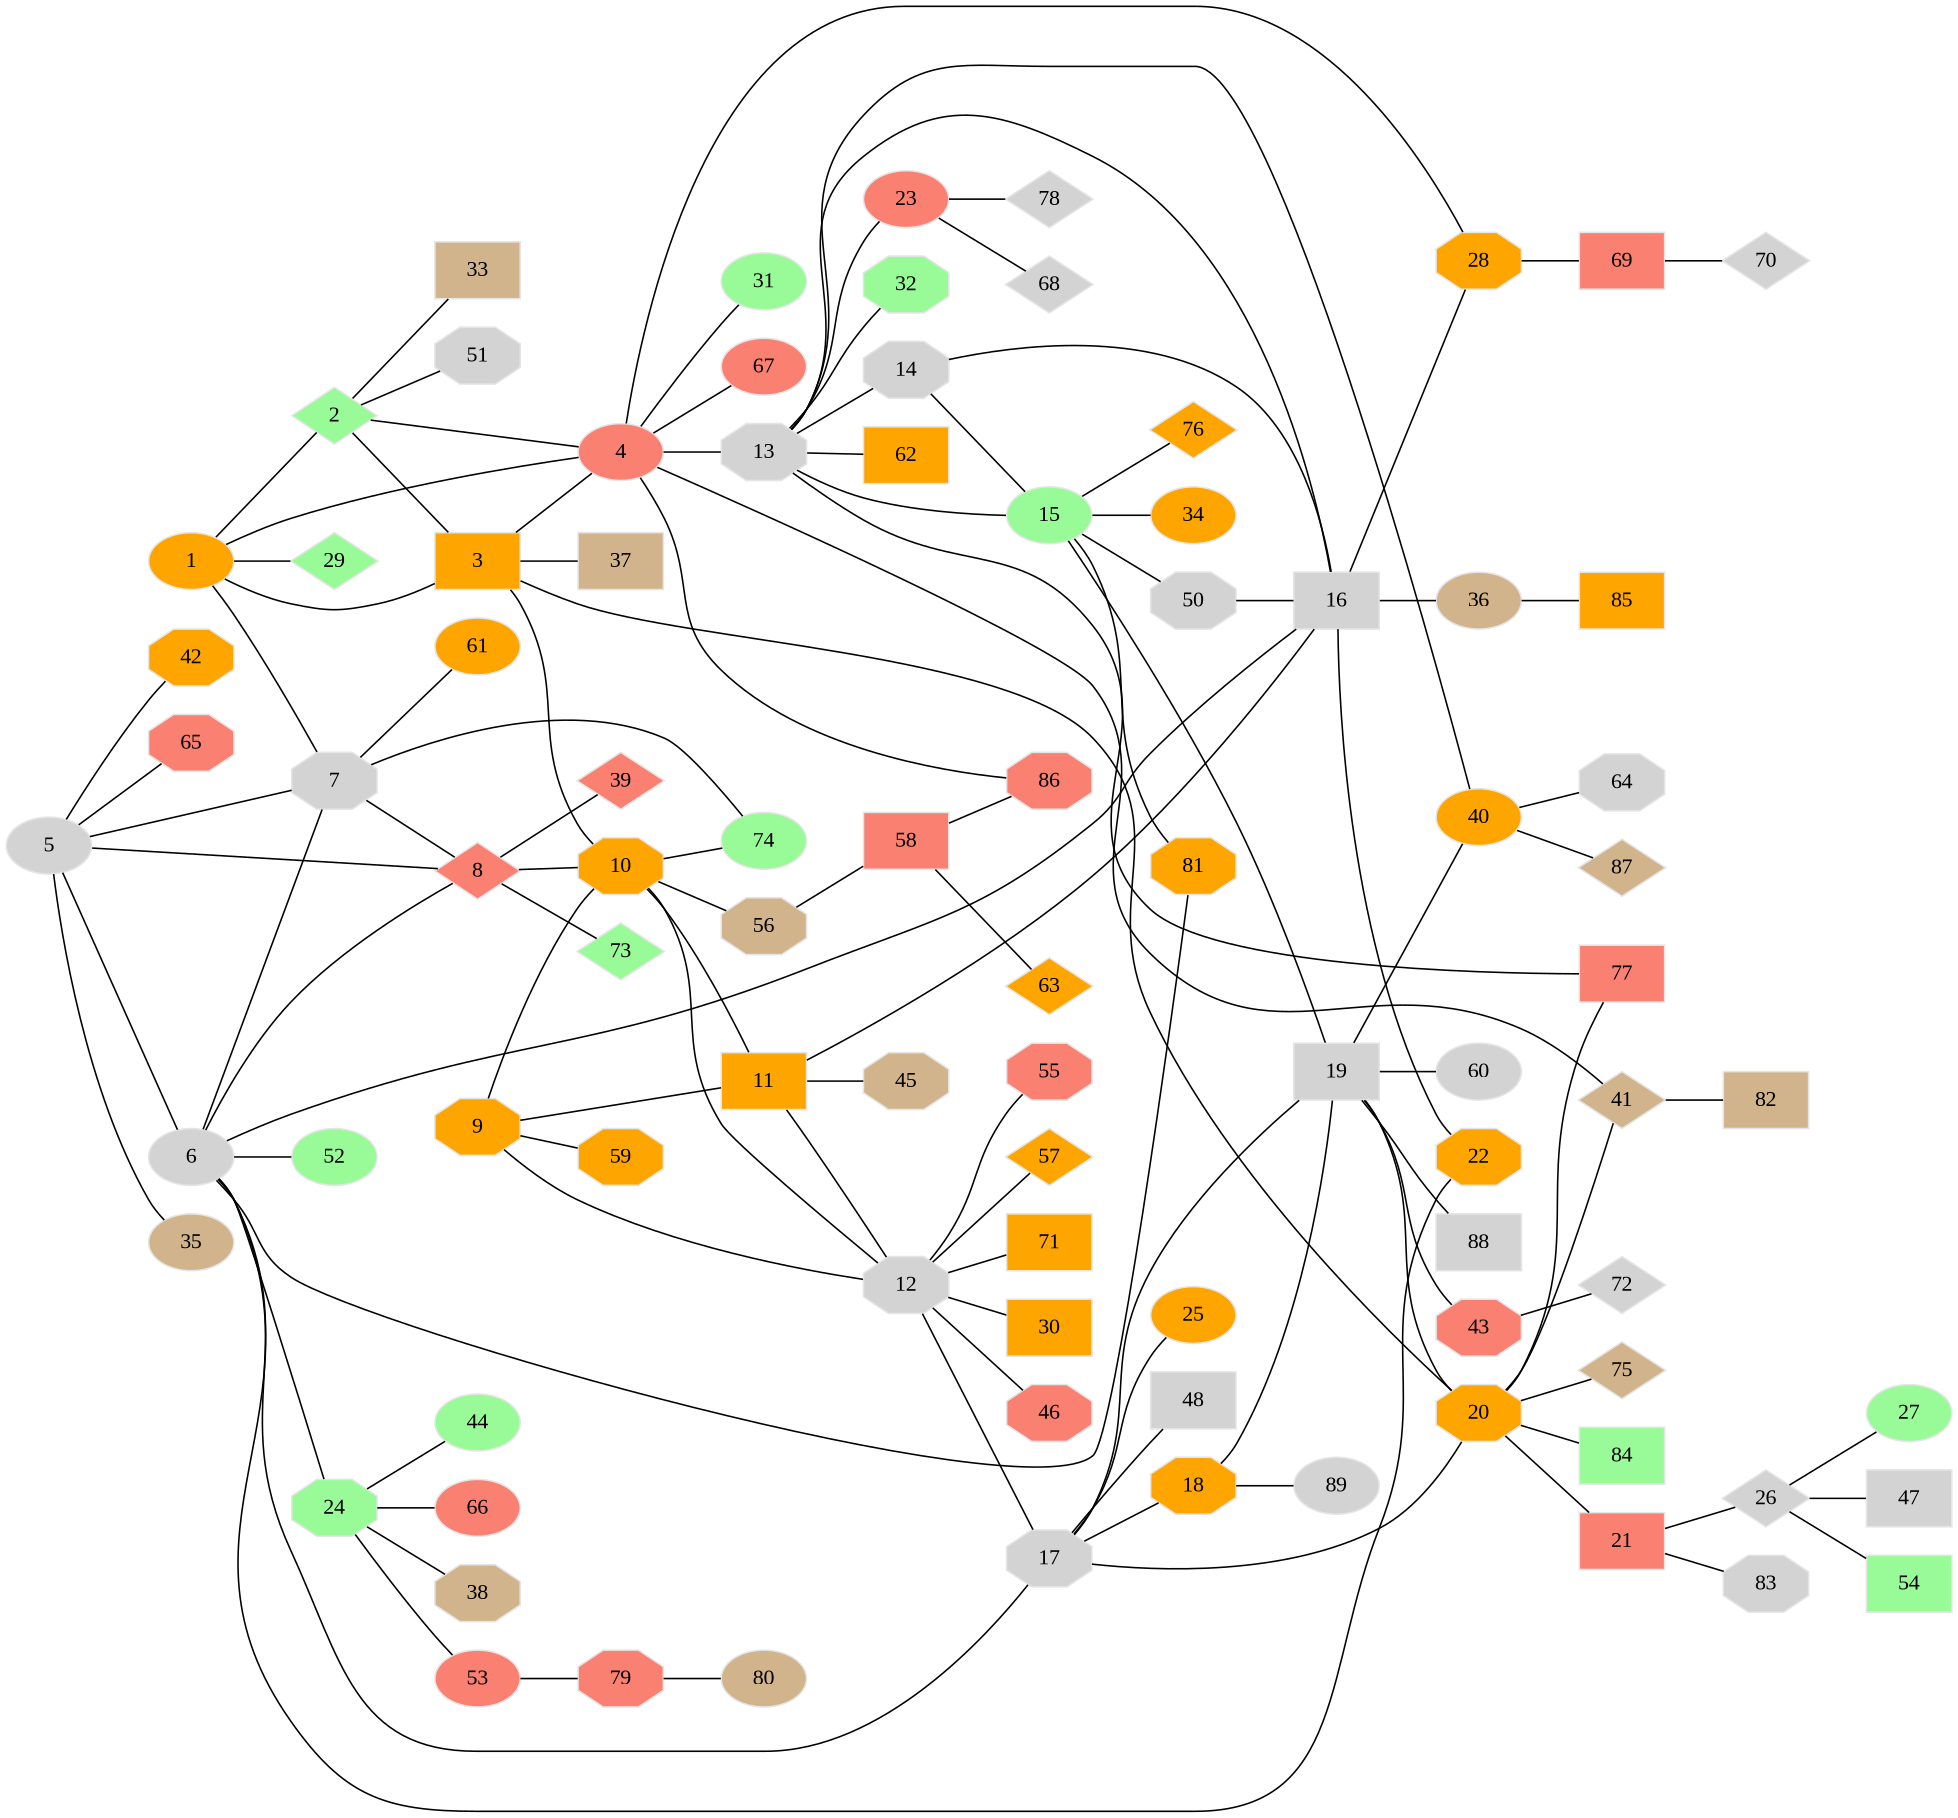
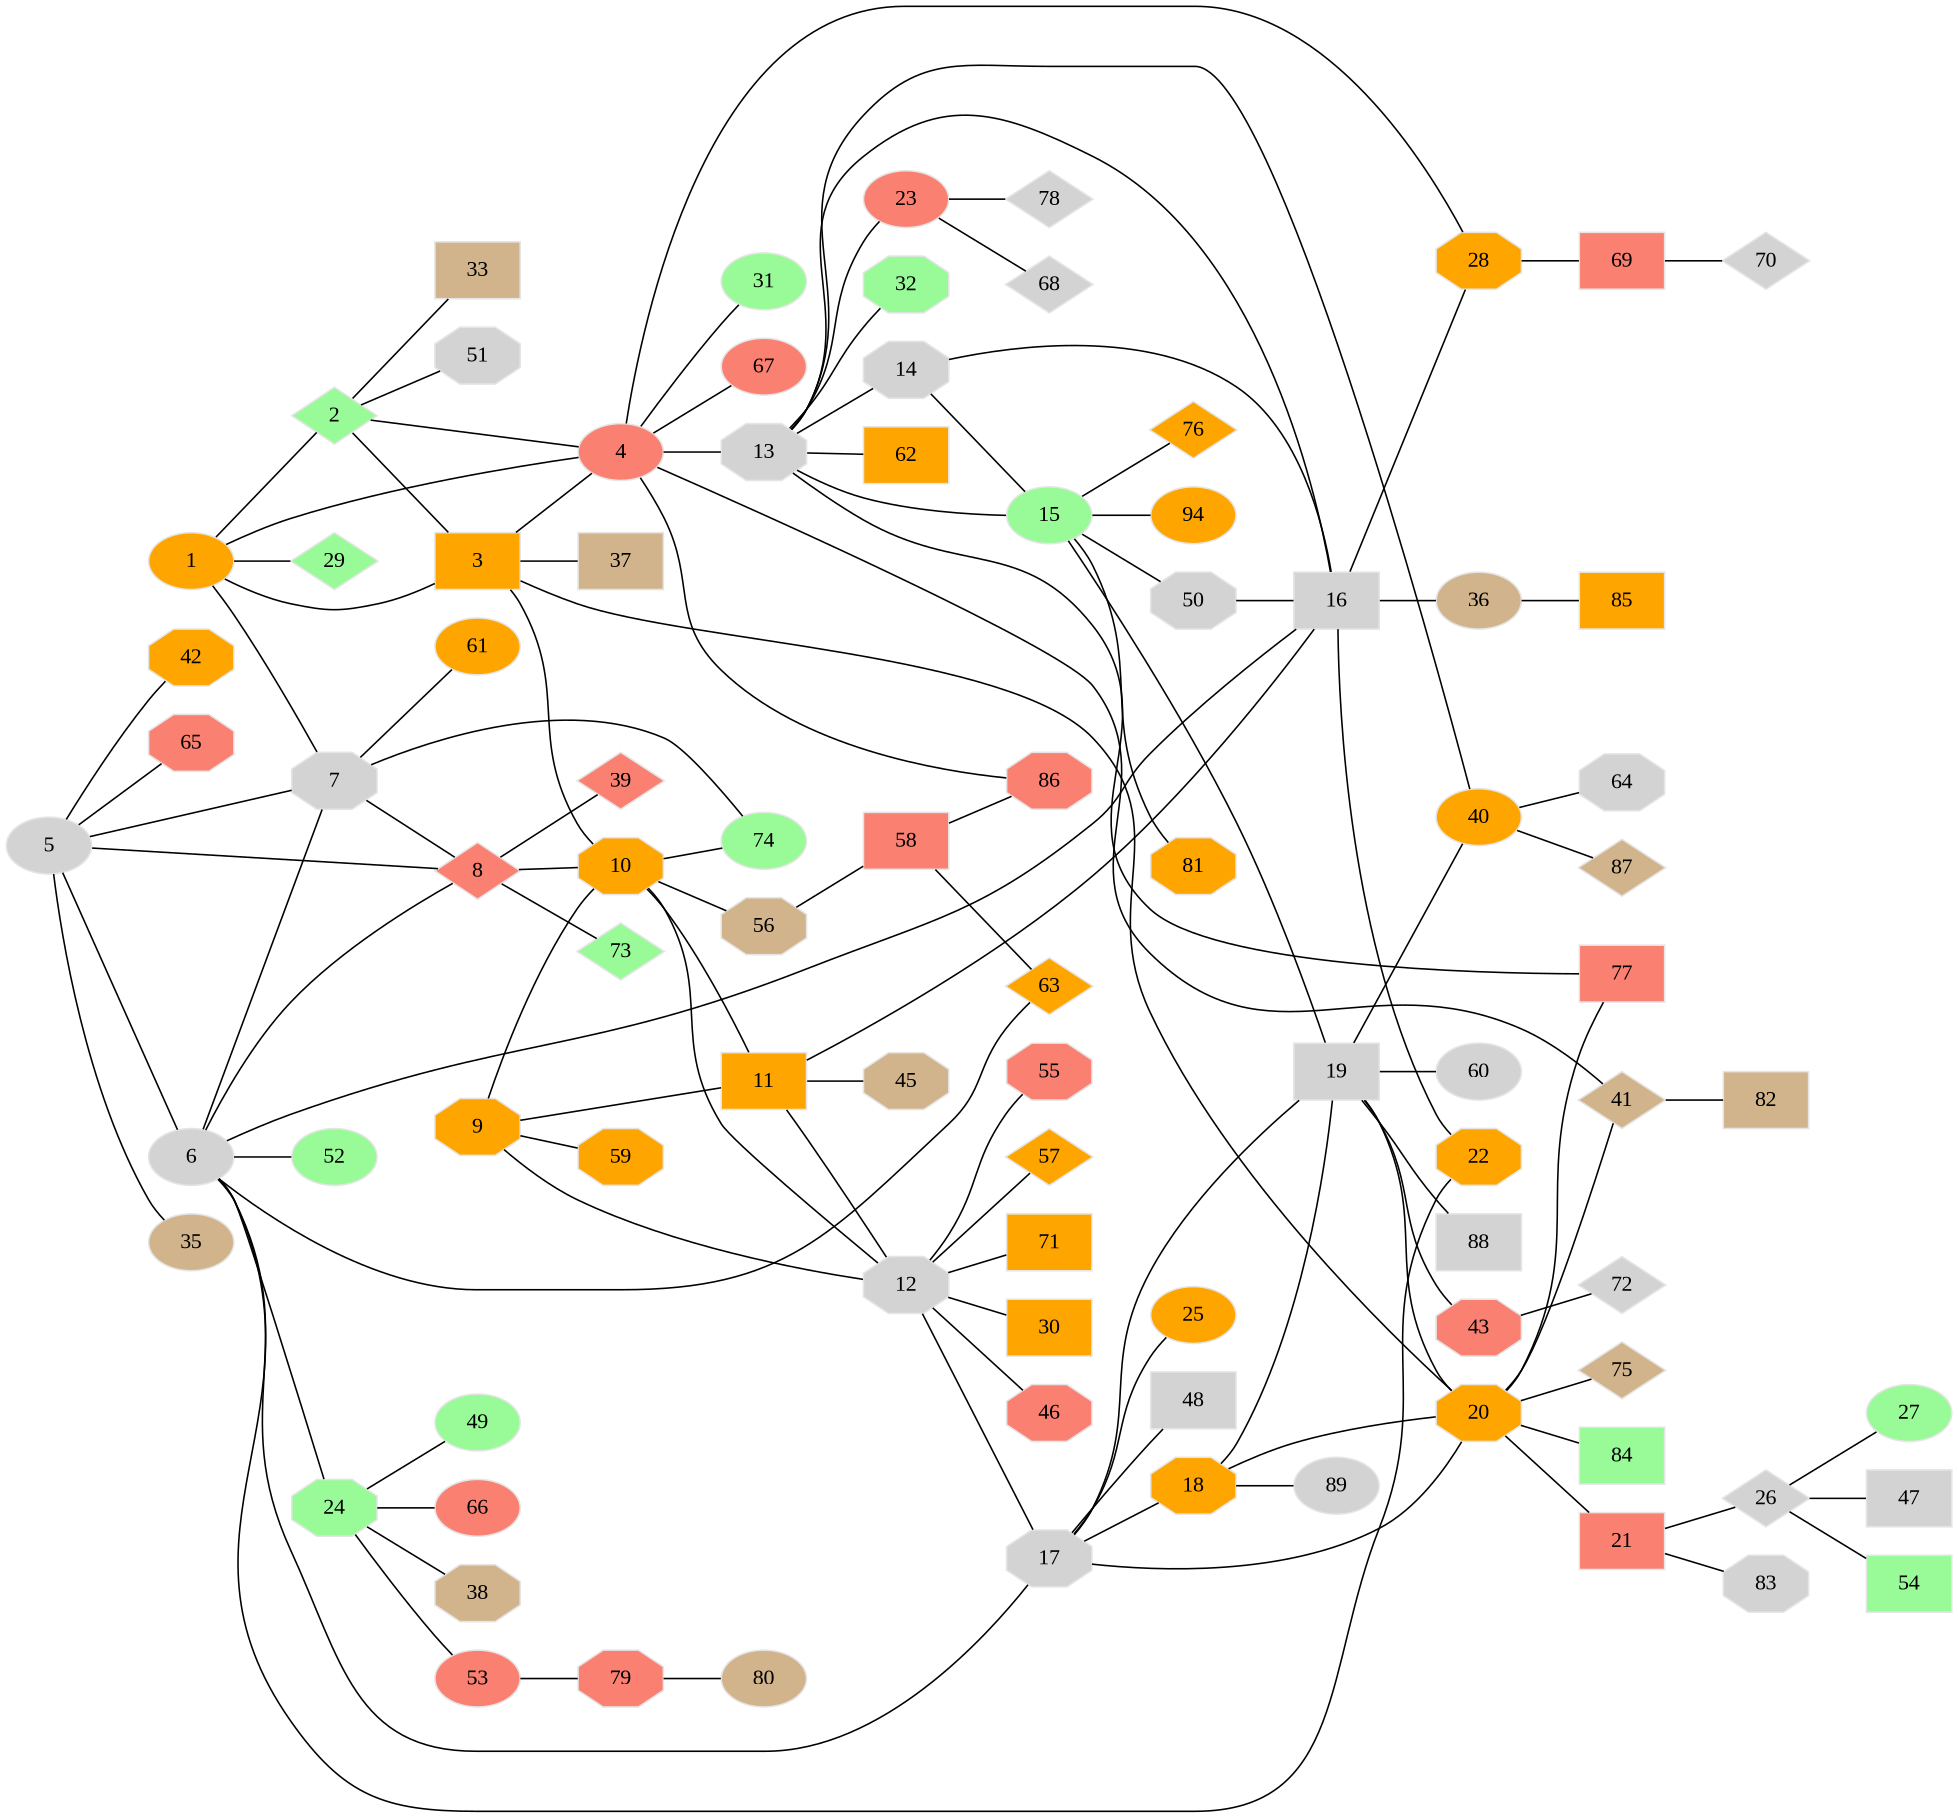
  graph {
    fontname="Liberation Serif"
    rankdir=LR
    node [color=gray90 fillcolor=orange fontname="Liberation Serif" shape=octagon style=filled]
    edge [fontname="Liberation Serif"]
    1 [shape=ellipse]
    2 [fillcolor=palegreen shape=diamond]
    3 [shape=box]
    4 [fillcolor=salmon shape=ellipse]
    7 [fillcolor=lightgrey]
    29 [fillcolor=palegreen shape=diamond]
    33 [fillcolor=tan shape=box]
    51 [fillcolor=lightgrey]
    10
    20
    37 [fillcolor=tan shape=box]
    13 [fillcolor=lightgrey]
    28
    31 [fillcolor=palegreen shape=ellipse]
    41 [fillcolor=tan shape=diamond]
    67 [fillcolor=salmon shape=ellipse]
    86 [fillcolor=salmon]
    8 [fillcolor=salmon shape=diamond]
    61 [shape=ellipse]
    74 [fillcolor=palegreen shape=ellipse]
    11 [shape=box]
    12 [fillcolor=lightgrey]
    56 [fillcolor=tan]
    77 [fillcolor=salmon shape=box]
    21 [fillcolor=salmon shape=box]
    75 [fillcolor=tan shape=diamond]
    84 [fillcolor=palegreen shape=box]
    16 [fillcolor=lightgrey shape=box]
    14 [fillcolor=lightgrey]
    15 [fillcolor=palegreen shape=ellipse]
    23 [fillcolor=salmon shape=ellipse]
    32 [fillcolor=palegreen]
    40 [shape=ellipse]
    62 [shape=box]
    69 [fillcolor=salmon shape=box]
    82 [fillcolor=tan shape=box]
    5 [fillcolor=lightgrey shape=ellipse]
    6 [fillcolor=lightgrey shape=ellipse]
    35 [fillcolor=tan shape=ellipse]
    42
    65 [fillcolor=salmon]
    17 [fillcolor=lightgrey]
    22
    24 [fillcolor=palegreen]
    52 [fillcolor=palegreen shape=ellipse]
    81
    39 [fillcolor=salmon shape=diamond]
    73 [fillcolor=palegreen shape=diamond]
    36 [fillcolor=tan shape=ellipse]
    19 [fillcolor=lightgrey shape=box]
    18
    25 [shape=ellipse]
    48 [fillcolor=lightgrey shape=box]
    38 [fillcolor=tan]
-   44 [fillcolor=palegreen shape=ellipse]
+   44 [fillcolor=palegreen shape=ellipse label=49]
    53 [fillcolor=salmon shape=ellipse]
    66 [fillcolor=salmon shape=ellipse]
    9
    59
    45 [fillcolor=tan]
    30 [shape=box]
    46 [fillcolor=salmon]
    55 [fillcolor=salmon]
    57 [shape=diamond]
    71 [shape=box]
    58 [fillcolor=salmon shape=box]
-   34 [shape=ellipse]
+   34 [shape=ellipse label=94]
    50 [fillcolor=lightgrey]
    76 [shape=diamond]
    68 [fillcolor=lightgrey shape=diamond]
    78 [fillcolor=lightgrey shape=diamond]
    64 [fillcolor=lightgrey]
    87 [fillcolor=tan shape=diamond]
    43 [fillcolor=salmon]
    60 [fillcolor=lightgrey shape=ellipse]
    88 [fillcolor=lightgrey shape=box]
    85 [shape=box]
    n78 [fillcolor=lightgrey label=89 shape=ellipse]
    72 [fillcolor=lightgrey shape=diamond]
    26 [fillcolor=lightgrey shape=diamond]
    83 [fillcolor=lightgrey]
    27 [fillcolor=palegreen shape=ellipse]
    47 [fillcolor=lightgrey shape=box]
    54 [fillcolor=palegreen shape=box]
    79 [fillcolor=salmon]
    70 [fillcolor=lightgrey shape=diamond]
    80 [fillcolor=tan shape=ellipse]
    63 [shape=diamond]
    1 -- 2
    1 -- 3
    1 -- 4
    1 -- 7
    1 -- 29
    2 -- 3
    2 -- 4
    2 -- 33
    2 -- 51
    3 -- 4
    3 -- 10
    3 -- 20
    3 -- 37
    4 -- 13
    4 -- 28
    4 -- 31
    4 -- 41
    4 -- 67
    4 -- 86
    7 -- 8
    7 -- 61
    7 -- 74
    10 -- 74
    10 -- 11
    10 -- 12
    10 -- 56
    20 -- 41
    20 -- 77
    20 -- 21
    20 -- 75
    20 -- 84
    13 -- 77
    13 -- 16
    13 -- 14
    13 -- 15
    13 -- 23
    13 -- 32
    13 -- 40
    13 -- 62
    28 -- 69
    41 -- 82
    8 -- 10
    8 -- 39
    8 -- 73
    11 -- 12
    11 -- 16
    11 -- 45
    12 -- 17
    12 -- 30
    12 -- 46
    12 -- 55
    12 -- 57
    12 -- 71
    56 -- 58
    21 -- 26
    21 -- 83
    16 -- 28
    16 -- 22
    16 -- 36
    14 -- 16
    14 -- 15
    15 -- 81
    15 -- 19
    15 -- 34
    15 -- 50
    15 -- 76
    23 -- 68
    23 -- 78
    40 -- 64
    40 -- 87
    69 -- 70
    5 -- 7
    5 -- 8
    5 -- 6
    5 -- 35
    5 -- 42
    5 -- 65
    6 -- 7
    6 -- 8
    6 -- 16
    6 -- 17
    6 -- 22
    6 -- 24
    6 -- 52
-   6 -- 81
+   6 -- 63
    17 -- 20
    17 -- 19
    17 -- 18
    17 -- 25
    17 -- 48
    24 -- 38
    24 -- 44
    24 -- 53
    24 -- 66
    36 -- 85
    19 -- 20
    19 -- 40
    19 -- 43
    19 -- 60
    19 -- 88
+   18 -- 20
    18 -- 19
    18 -- n78
    53 -- 79
    9 -- 10
    9 -- 11
    9 -- 12
    9 -- 59
    58 -- 86
    58 -- 63
    50 -- 16
    43 -- 72
    26 -- 27
    26 -- 47
    26 -- 54
    79 -- 80
  }
